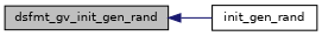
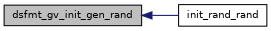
  digraph {
    rankdir=LR
    node [color=black fontname=Helvetica fontsize=10 shape=record style=filled]
    n1 [fillcolor=grey75 fontcolor=black height=0.2 label=dsfmt_gv_init_gen_rand width=0.4]
-   n2 [fillcolor=white height=0.2 label=init_gen_rand width=0.4]
+   n2 [fillcolor=white height=0.2 label=init_rand_rand width=0.4]
    n1 -> n2 [color=midnightblue dir=back fontname=Helvetica fontsize=10 labelfontname=Helvetica labelfontsize=10 style=solid]
  }
